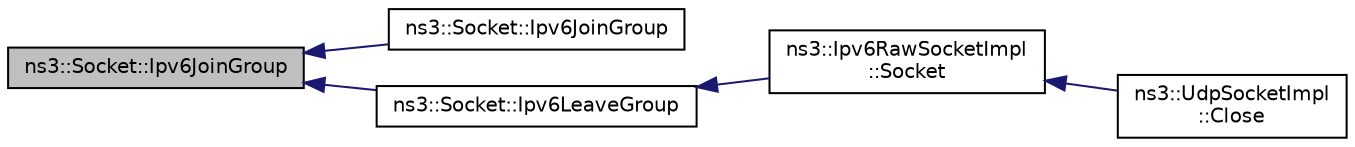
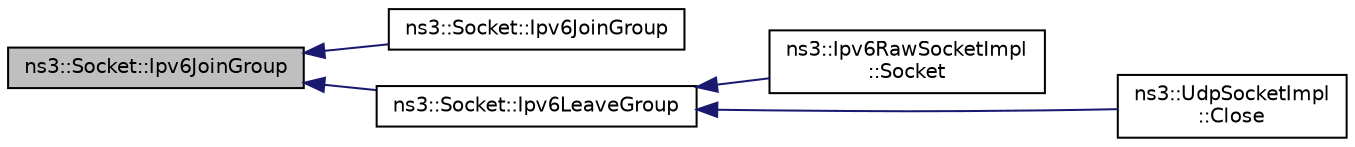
  digraph {
    rankdir=LR
    node [color=black fillcolor=white fontname=Helvetica fontsize=10 shape=record style=filled]
    edge [color=midnightblue dir=back fontname=Helvetica fontsize=10 labelfontname=Helvetica labelfontsize=10 style=solid]
    n1 [fillcolor=grey75 fontcolor=black height=0.2 label="ns3::Socket::Ipv6JoinGroup" width=0.4]
    n2 [height=0.2 label="ns3::Socket::Ipv6JoinGroup" width=0.4]
    n3 [height=0.2 label="ns3::Socket::Ipv6LeaveGroup" width=0.4]
    n4 [height=0.2 label="ns3::Ipv6RawSocketImpl\l::Socket" width=0.4]
    n5 [height=0.2 label="ns3::UdpSocketImpl\l::Close" width=0.4]
    n1 -> n2
    n1 -> n3
    n3 -> n4
-   n4 -> n5
+   n3 -> n5
  }
